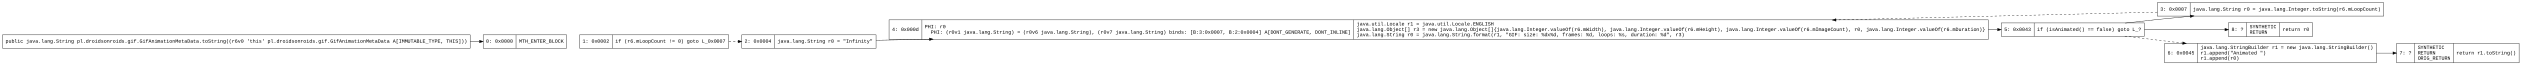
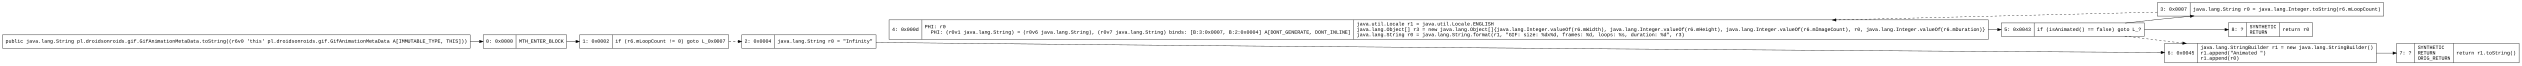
  digraph {
    fontname="Liberation Mono"
    rankdir=LR
    node [fontname="Liberation Mono" shape=record]
    edge [fontname="Liberation Mono"]
    n1 [label="{0\:\ 0x0000|MTH_ENTER_BLOCK\l}"]
    n2 [label="{1\:\ 0x0002|if (r6.mLoopCount != 0) goto L_0x0007\l}"]
    n3 [label="{2\:\ 0x0004|java.lang.String r0 = \"Infinity\"\l}"]
    n4 [label="{4\:\ 0x000d|PHI: r0 \l  PHI: (r0v1 java.lang.String) = (r0v6 java.lang.String), (r0v7 java.lang.String) binds: [B:3:0x0007, B:2:0x0004] A[DONT_GENERATE, DONT_INLINE]\l|java.util.Locale r1 = java.util.Locale.ENGLISH\ljava.lang.Object[] r3 = new java.lang.Object[]\{java.lang.Integer.valueOf(r6.mWidth), java.lang.Integer.valueOf(r6.mHeight), java.lang.Integer.valueOf(r6.mImageCount), r0, java.lang.Integer.valueOf(r6.mDuration)\}\ljava.lang.String r0 = java.lang.String.format(r1, \"GIF: size: %dx%d, frames: %d, loops: %s, duration: %d\", r3)\l}"]
    n5 [label="{3\:\ 0x0007|java.lang.String r0 = java.lang.Integer.toString(r6.mLoopCount)\l}"]
    n6 [label="{5\:\ 0x0043|if (isAnimated() == false) goto L_?\l}"]
    n7 [label="{6\:\ 0x0045|java.lang.StringBuilder r1 = new java.lang.StringBuilder()\lr1.append(\"Animated \")\lr1.append(r0)\l}"]
    n8 [label="{8\:\ ?|SYNTHETIC\lRETURN\l|return r0\l}"]
    n9 [label="{7\:\ ?|SYNTHETIC\lRETURN\lORIG_RETURN\l|return r1.toString()\l}"]
    n10 [label="{public java.lang.String pl.droidsonroids.gif.GifAnimationMetaData.toString((r6v0 'this' pl.droidsonroids.gif.GifAnimationMetaData A[IMMUTABLE_TYPE, THIS])) }"]
+   n1 -> n2
    n2 -> n3 [style=dashed]
-   n3 -> n4
+   n3 -> n7
    n4 -> n6
    n5 -> n4 [style=dashed]
    n6 -> n5
    n6 -> n7 [style=dashed]
    n6 -> n8
    n7 -> n9
    n10 -> n1
  }
